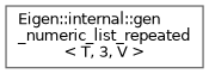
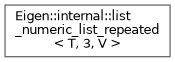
  digraph {
    rankdir=LR
-   n1 [color=grey40 fillcolor=white fontname=Helvetica fontsize=10 height=0.2 label="Eigen::internal::gen\l_numeric_list_repeated\l\< T, 3, V \>" shape=box style=filled width=0.4]
+   n1 [color=grey40 fillcolor=white fontname=Helvetica fontsize=10 height=0.2 label="Eigen::internal::list\l_numeric_list_repeated\l\< T, 3, V \>" shape=box style=filled width=0.4]
  }
